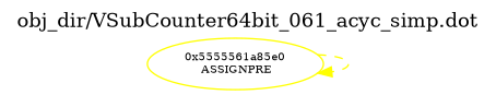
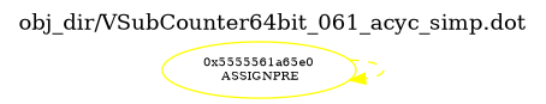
  digraph {
    label="obj_dir/VSubCounter64bit_061_acyc_simp.dot"
    labeljust=l
    labelloc=t
    rankdir=TB
-   n1 [color=yellow fontsize=8 label="0x5555561a85e0\n ASSIGNPRE"]
+   n1 [color=yellow fontsize=8 label="0x5555561a65e0\n ASSIGNPRE"]
    n1 -> n1 [color=yellow fontsize=8 style=dashed weight=3]
  }
